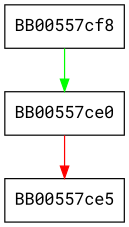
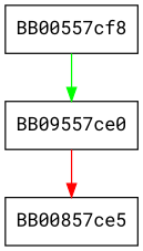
  digraph {
    fontname="Roboto Mono"
    splines=ortho
    node [fontname="Roboto Mono" shape=box]
    edge [fontname="Roboto Mono"]
-   BB00557ce0
-   BB00557ce5
+   BB00557ce0 [label=BB09557ce0]
+   BB00557ce5 [label=BB00857ce5]
    BB00557cf8
    BB00557ce0 -> BB00557ce5 [color=red]
    BB00557cf8 -> BB00557ce0 [color=green]
  }
